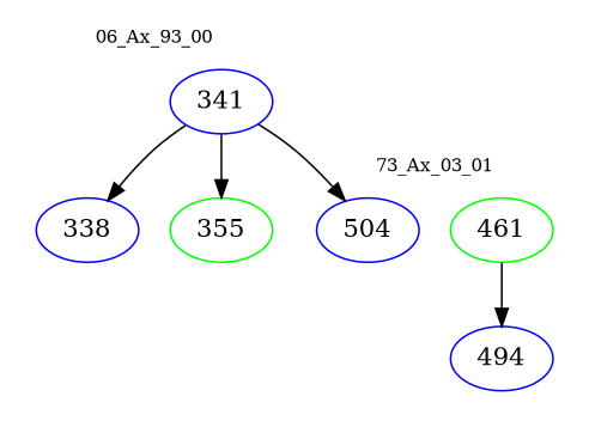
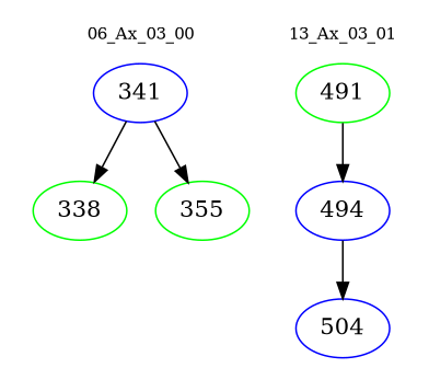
  digraph {
    node [color=green]
    edge [color=black]
-   n1 [color=blue label=338]
+   n1 [label=338]
    n2 [color=blue label=341]
    n3 [label=355]
-   n4 [label=461]
+   n4 [label=491]
    n5 [color=blue label=494]
    n6 [color=blue label=504]
    subgraph cluster_1 {
      color=white
      fontsize=10
-     label="06_Ax_93_00"
+     label="06_Ax_03_00"
      n1
      n2
      n3
    }
    subgraph cluster_2 {
      color=white
      fontsize=10
-     label="73_Ax_03_01"
+     label="13_Ax_03_01"
      n4
      n5
      n6
    }
    n2 -> n1
    n2 -> n3
    n4 -> n5
-   n2 -> n6
+   n5 -> n6
  }
